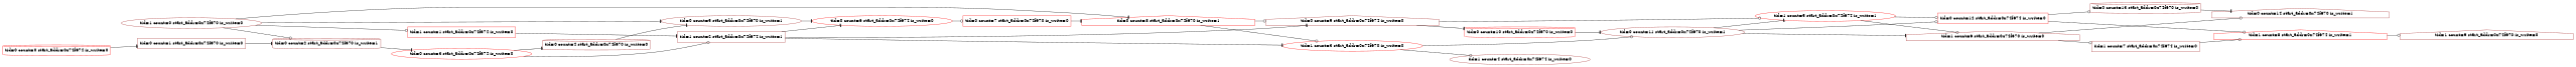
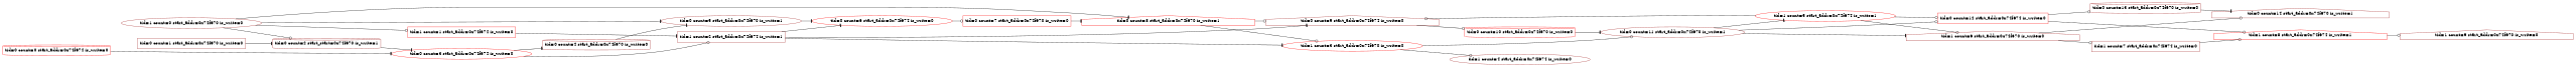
  digraph {
    fontname="DejaVu Serif"
    rankdir=LR
    node [color=brown count=0 fontname="DejaVu Serif" is_write=0 shape=ellipse start_addr="0x74f670" tid=0]
    edge [arrowhead=odot fontname="DejaVu Serif"]
    n1 [color=red label="tid=0 count=0 start_addr=0x74f674 is_write=0" shape=cylinder start_addr="0x74f674"]
    n2 [count=1 label="tid=0 count=1 start_addr=0x74f670 is_write=0" shape=box]
-   n3 [count=2 is_write=1 label="tid=0 count=2 start_addr=0x74f670 is_write=1" shape=cylinder]
+   n3 [count=2 is_write=1 label="tid=0 count=2 start_start=0x74f670 is_write=1" shape=cylinder]
    n4 [color=red count=3 label="tid=0 count=3 start_addr=0x74f674 is_write=0" start_addr="0x74f674"]
    n5 [count=4 label="tid=0 count=4 start_addr=0x74f670 is_write=0" shape=cylinder]
    n6 [count=2 is_write=1 label="tid=1 count=2 start_addr=0x74f674 is_write=1" shape=box start_addr="0x74f674" tid=1]
    n7 [count=5 is_write=1 label="tid=0 count=5 start_addr=0x74f670 is_write=1"]
    n8 [color=red count=6 label="tid=0 count=6 start_addr=0x74f674 is_write=0" start_addr="0x74f674"]
    n9 [count=9 label="tid=0 count=9 start_addr=0x74f674 is_write=0" shape=house start_addr="0x74f674"]
    n10 [color=red count=3 label="tid=1 count=3 start_addr=0x74f670 is_write=0" tid=1]
    n11 [color=red count=7 label="tid=0 count=7 start_addr=0x74f670 is_write=0" shape=box]
    n12 [color=red count=8 is_write=1 label="tid=0 count=8 start_addr=0x74f670 is_write=1" shape=house]
    n13 [color=red count=10 label="tid=0 count=10 start_addr=0x74f670 is_write=0" shape=cylinder]
    n14 [color=red count=5 is_write=1 label="tid=1 count=5 start_addr=0x74f674 is_write=1" start_addr="0x74f674" tid=1]
    n15 [count=11 is_write=1 label="tid=0 count=11 start_addr=0x74f670 is_write=1"]
    n16 [count=4 label="tid=1 count=4 start_addr=0x74f674 is_write=0" start_addr="0x74f674" tid=1]
    n17 [color=red count=12 label="tid=0 count=12 start_addr=0x74f674 is_write=0" shape=box start_addr="0x74f674"]
    n18 [count=6 label="tid=1 count=6 start_addr=0x74f670 is_write=0" shape=house tid=1]
    n19 [count=13 label="tid=0 count=13 start_addr=0x74f670 is_write=0" shape=cylinder]
    n20 [color=red count=8 is_write=1 label="tid=1 count=8 start_addr=0x74f674 is_write=1" shape=house start_addr="0x74f674" tid=1]
    n21 [count=14 is_write=1 label="tid=0 count=14 start_addr=0x74f670 is_write=1" shape=house]
    n22 [count=7 label="tid=1 count=7 start_addr=0x74f674 is_write=0" shape=box start_addr="0x74f674" tid=1]
    n23 [count=9 label="tid=1 count=9 start_addr=0x74f670 is_write=0" shape=house tid=1]
    n24 [label="tid=1 count=0 start_addr=0x74f670 is_write=0" tid=1]
    n25 [color=red count=1 label="tid=1 count=1 start_addr=0x74f674 is_write=0" shape=box start_addr="0x74f674" tid=1]
-   n1 -> n2 [arrowhead=tee]
+   n1 -> n4 [arrowhead=tee]
    n2 -> n3 [arrowhead=tee]
    n3 -> n4 [arrowhead=tee]
    n4 -> n5 [arrowhead=tee]
    n4 -> n6
    n5 -> n7 [arrowhead=tee]
    n6 -> n8 [arrowhead=tee]
    n6 -> n9 [arrowhead=tee]
    n6 -> n10 [arrowhead=tee]
    n7 -> n8 [arrowhead=tee]
    n8 -> n11
-   n9 -> n13 [arrowhead=tee]
-   n9 -> n14
+   n9 -> n13
+   n14 -> n9
    n10 -> n15
    n10 -> n16
    n11 -> n12 [arrowhead=tee]
    n12 -> n9
    n12 -> n10
    n13 -> n15 [arrowhead=tee]
    n14 -> n17
    n14 -> n18
    n15 -> n14 [arrowhead=tee]
    n15 -> n17
    n15 -> n18 [arrowhead=tee]
    n17 -> n19
    n17 -> n20
    n18 -> n21
    n18 -> n22
    n19 -> n21 [arrowhead=tee]
    n20 -> n23
    n22 -> n20
    n24 -> n3
    n24 -> n7 [arrowhead=tee]
    n24 -> n12 [arrowhead=tee]
    n24 -> n25
    n25 -> n6 [arrowhead=tee]
  }
